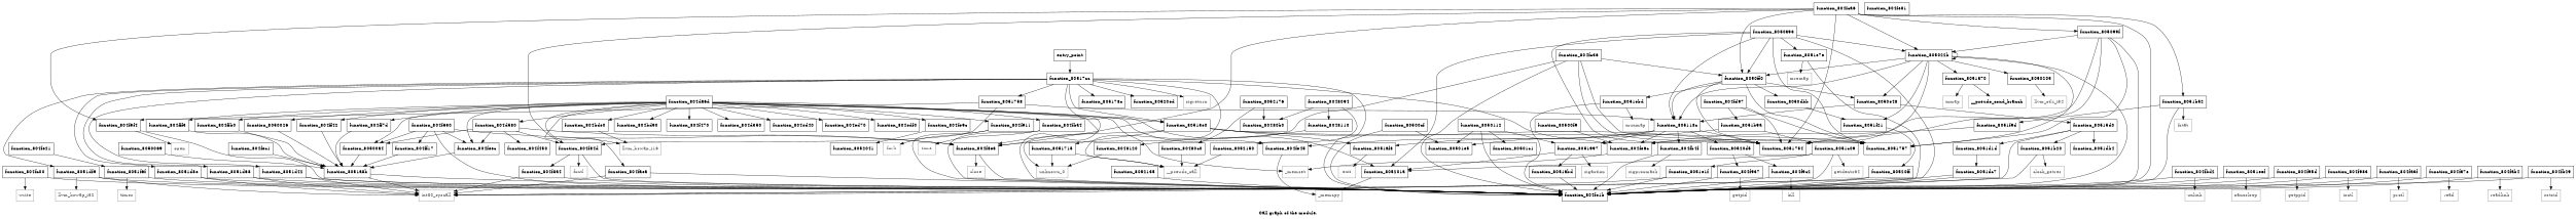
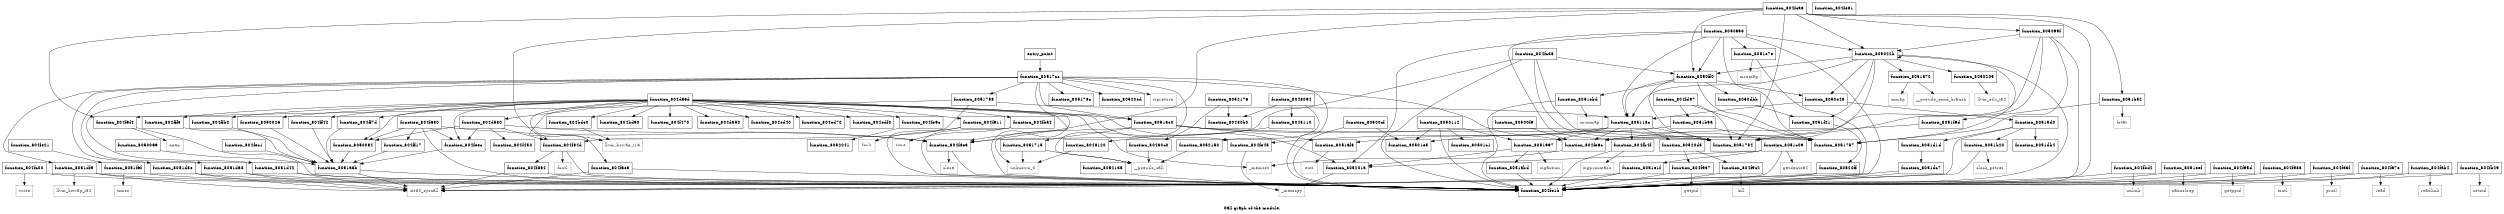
  digraph {
    label="Call graph of the module."
    node [shape=record]
    n1 [label="{function_804fb4f}"]
    n2 [label="{function_804fe1b}"]
    n3 [color=gray50 fontcolor=gray50 label="{sigprocmask}"]
    n4 [label="{function_804fba4}"]
    n5 [color=gray50 fontcolor=gray50 label="{time}"]
    n6 [label="{function_804fc00}"]
    n7 [color=gray50 fontcolor=gray50 label="{write}"]
    n8 [label="{function_8051997}"]
    n9 [label="{function_8051abd}"]
    n10 [label="{function_805201a}"]
    n11 [color=gray50 fontcolor=gray50 label="{sigaction}"]
    n12 [color=gray50 fontcolor=gray50 label="{_memcpy}"]
    n13 [label="{function_804fc36}"]
    n14 [label="{function_8051754}"]
    n15 [label="{function_8051757}"]
    n16 [label="{function_8050ff0}"]
    n17 [label="{function_804f8e3}"]
    n18 [label="{function_805118c}"]
    n19 [label="{function_8050e48}"]
    n20 [label="{function_8050dbb}"]
    n21 [label="{function_8051ebd}"]
    n22 [color=gray50 fontcolor=gray50 label="{close}"]
    n23 [label="{function_8051a8b}"]
    n24 [color=gray50 fontcolor=gray50 label="{int80_syscall}"]
    n25 [label="{function_804fca6}"]
    n26 [label="{function_805022b}"]
    n27 [label="{function_805099f}"]
    n28 [label="{function_8051b52}"]
    n29 [label="{function_804f84d}"]
    n30 [label="{function_804f9f4}"]
    n31 [label="{function_8050205}"]
    n32 [label="{function_8051a70}"]
    n33 [label="{function_8051f21}"]
    n34 [label="{function_804fe6c}"]
    n35 [label="{function_8051f9d}"]
    n36 [color=gray50 fontcolor=gray50 label="{fstat}"]
    n37 [color=gray50 fontcolor=gray50 label="{fcntl}"]
    n38 [label="{function_804f8a4}"]
    n39 [color=gray50 fontcolor=gray50 label="{open}"]
    n40 [label="{function_804fd97}"]
    n41 [label="{function_8051b9a}"]
    n42 [label="{function_804fe45}"]
    n43 [label="{function_8051c09}"]
    n44 [label="{function_804fe21}"]
    n45 [label="{function_8051f6f}"]
    n46 [color=gray50 fontcolor=gray50 label="{times}"]
    n47 [color=gray50 fontcolor=gray50 label="{_memset}"]
    n48 [label="{function_80513e0}"]
    n49 [label="{function_8051715}"]
    n50 [label="{function_8051af8}"]
    n51 [color=gray50 fontcolor=gray50 label="{unknown_0}"]
    n52 [color=gray50 fontcolor=gray50 label="{__pseudo_call}"]
    n53 [color=gray50 fontcolor=gray50 label="{exit}"]
    n54 [label="{function_80501e5}"]
    n55 [label="{function_8050069}"]
    n56 [label="{function_804fe81}"]
    n57 [label="{function_804fe9c}"]
    n58 [label="{function_8052041}"]
    n59 [label="{function_804fec1}"]
    n60 [color=gray50 fontcolor=gray50 label="{llvm_ctlz_i32}"]
    n61 [label="{function_80515d0}"]
    n62 [label="{function_8051b20}"]
    n63 [label="{function_8051d1d}"]
    n64 [label="{function_8051db4}"]
    n65 [color=gray50 fontcolor=gray50 label="{clock_getres}"]
    n66 [label="{function_8051dc7}"]
    n67 [label="{function_80500a4}"]
    n68 [color=gray50 fontcolor=gray50 label="{mmap}"]
-   n69 [color=gray50 fontcolor=black label="{__pseudo_cond_branch}"]
+   n69 [color=gray50 fontcolor=gray50 label="{__pseudo_cond_branch}"]
    n70 [label="{function_80520d5}"]
    n71 [label="{function_80520ff}"]
    n72 [label="{function_80500cf}"]
    n73 [label="{function_80517cc}"]
    n74 [label="{function_8051758}"]
    n75 [label="{function_805178c}"]
    n76 [label="{function_8051d42}"]
    n77 [label="{function_8051d68}"]
    n78 [label="{function_8051d8e}"]
    n79 [label="{function_8051df9}"]
    n80 [label="{function_80520ed}"]
    n81 [color=gray50 fontcolor=gray50 label="{sigreturn}"]
    n82 [color=gray50 fontcolor=gray50 label="{llvm_bswap_i32}"]
    n83 [label="{function_804ff17}"]
    n84 [label="{function_80500f9}"]
    n85 [label="{function_8050a93}"]
    n86 [label="{function_8051e7e}"]
    n87 [color=gray50 fontcolor=gray50 label="{mremap}"]
    n88 [label="{function_8050112}"]
    n89 [label="{function_80501c1}"]
    n90 [label="{function_804fff3}"]
    n91 [label="{function_804f937}"]
    n92 [label="{function_804f9c2}"]
    n93 [label="{function_8050026}"]
    n94 [label="{function_804fbd2}"]
    n95 [color=gray50 fontcolor=gray50 label="{unlink}"]
    n96 [label="{function_804feec}"]
    n97 [label="{function_804ff42}"]
    n98 [label="{function_804ff7d}"]
    n99 [label="{function_804ffb0}"]
    n100 [label="{function_8051e1f}"]
    n101 [color=gray50 fontcolor=gray50 label="{getdents64}"]
    n102 [color=gray50 fontcolor=gray50 label="{munmap}"]
    n103 [label="{function_8051eef}"]
    n104 [color=gray50 fontcolor=gray50 label="{nanosleep}"]
    n105 [color=gray50 fontcolor=gray50 label="{getpid}"]
    n106 [color=gray50 fontcolor=gray50 label="{kill}"]
    n107 [label="{function_8052135}"]
    n108 [label="{function_8052150}"]
    n109 [label="{function_8052176}"]
    n110 [label="{function_80480b0}"]
    n111 [label="{function_80480c0}"]
    n112 [color=gray50 fontcolor=gray50 label="{llvm_bswap_i16}"]
    n113 [color=gray50 fontcolor=gray50 label="{fork}"]
    n114 [color=gray50 fontcolor=gray50 label="{getppid}"]
    n115 [color=gray50 fontcolor=gray50 label="{ioctl}"]
    n116 [color=gray50 fontcolor=gray50 label="{prctl}"]
    n117 [color=gray50 fontcolor=gray50 label="{read}"]
    n118 [color=gray50 fontcolor=gray50 label="{readlink}"]
    n119 [color=gray50 fontcolor=gray50 label="{setsid}"]
    n120 [label="{function_8048094}"]
    n121 [label="{function_8048110}"]
    n122 [label="{function_8048120}"]
    n123 [label="{entry_point}"]
    n124 [label="{function_804bd90}"]
    n125 [label="{function_804f470}"]
    n126 [label="{function_804bde0}"]
    n127 [label="{function_804d350}"]
    n128 [label="{function_804d580}"]
    n129 [label="{function_804f450}"]
    n130 [label="{function_804da6d}"]
    n131 [label="{function_804ed40}"]
    n132 [label="{function_804ed70}"]
    n133 [label="{function_804edf0}"]
    n134 [label="{function_804f911}"]
    n135 [label="{function_804faea}"]
    n136 [label="{function_804f630}"]
    n137 [label="{function_804f95d}"]
    n138 [label="{function_804f983}"]
    n139 [label="{function_804fa3f}"]
    n140 [label="{function_804fa7e}"]
    n141 [label="{function_804fab4}"]
    n142 [label="{function_804fb29}"]
    n1 -> n2
    n1 -> n3
    n4 -> n2
    n4 -> n5
    n6 -> n2
    n6 -> n7
    n8 -> n9
    n8 -> n10
    n8 -> n11
    n9 -> n2
    n10 -> n12
    n13 -> n2
    n13 -> n14
    n13 -> n15
    n13 -> n16
    n13 -> n17
    n16 -> n14
    n16 -> n15
    n16 -> n18
    n16 -> n19
    n16 -> n20
    n16 -> n21
    n17 -> n2
    n17 -> n22
    n18 -> n1
    n18 -> n8
    n18 -> n14
    n18 -> n34
    n18 -> n50
    n18 -> n54
    n18 -> n70
    n19 -> n18
    n19 -> n61
    n20 -> n33
    n21 -> n2
    n21 -> n102
    n23 -> n2
    n23 -> n24
    n25 -> n2
    n25 -> n14
    n25 -> n16
    n25 -> n17
    n25 -> n26
    n25 -> n27
    n25 -> n28
    n25 -> n29
    n25 -> n30
    n26 -> n2
    n26 -> n14
    n26 -> n15
    n26 -> n16
    n26 -> n18
    n26 -> n19
    n26 -> n26
    n26 -> n31
    n26 -> n32
    n26 -> n33
    n27 -> n2
    n27 -> n14
    n27 -> n15
    n27 -> n26
    n27 -> n34
-   n28 -> n2
    n28 -> n35
    n28 -> n36
    n29 -> n2
    n29 -> n37
    n29 -> n38
    n30 -> n2
    n30 -> n39
    n31 -> n60
    n32 -> n68
    n32 -> n69
    n33 -> n71
    n34 -> n47
    n35 -> n34
    n38 -> n2
    n38 -> n24
    n40 -> n14
    n40 -> n15
    n40 -> n41
    n41 -> n42
    n41 -> n43
    n42 -> n12
    n43 -> n2
    n43 -> n10
    n43 -> n100
    n43 -> n101
    n44 -> n45
    n45 -> n2
    n45 -> n46
    n48 -> n14
    n48 -> n15
    n48 -> n49
    n48 -> n50
    n48 -> n51
    n49 -> n51
    n49 -> n52
    n50 -> n53
    n55 -> n23
    n57 -> n58
    n59 -> n23
    n61 -> n2
    n61 -> n62
    n61 -> n63
    n61 -> n64
    n62 -> n2
    n62 -> n65
    n63 -> n66
    n66 -> n2
    n66 -> n24
    n67 -> n23
    n70 -> n91
    n70 -> n92
    n71 -> n2
    n71 -> n24
    n72 -> n2
    n72 -> n54
    n73 -> n2
    n73 -> n10
    n73 -> n34
    n73 -> n48
    n73 -> n52
    n73 -> n74
    n73 -> n75
    n73 -> n76
    n73 -> n77
    n73 -> n78
    n73 -> n79
    n73 -> n80
    n73 -> n81
    n74 -> n18
    n74 -> n29
    n74 -> n30
    n76 -> n2
    n76 -> n24
    n77 -> n2
    n77 -> n24
    n78 -> n2
    n78 -> n24
    n79 -> n2
    n79 -> n24
    n79 -> n82
    n83 -> n23
    n84 -> n34
    n85 -> n2
    n85 -> n10
    n85 -> n14
    n85 -> n15
    n85 -> n16
    n85 -> n18
    n85 -> n26
    n85 -> n86
    n86 -> n2
    n86 -> n87
    n88 -> n2
    n88 -> n8
    n88 -> n54
    n88 -> n89
    n90 -> n23
    n91 -> n2
    n91 -> n105
    n92 -> n2
    n92 -> n106
    n93 -> n23
    n94 -> n2
    n94 -> n95
    n96 -> n23
    n97 -> n23
    n98 -> n23
    n99 -> n23
    n100 -> n2
    n100 -> n24
    n103 -> n2
    n103 -> n104
    n107 -> n2
    n108 -> n52
    n109 -> n110
    n109 -> n111
    n111 -> n52
    n120 -> n108
    n120 -> n110
    n120 -> n121
    n121 -> n122
    n122 -> n51
    n123 -> n73
    n126 -> n112
    n128 -> n17
    n128 -> n29
    n128 -> n67
    n128 -> n96
    n128 -> n129
    n130 -> n2
    n130 -> n4
    n130 -> n17
    n130 -> n42
    n130 -> n47
    n130 -> n48
    n130 -> n57
    n130 -> n67
    n130 -> n90
    n130 -> n93
    n130 -> n96
    n130 -> n97
    n130 -> n98
    n130 -> n99
    n130 -> n112
    n130 -> n124
    n130 -> n125
    n130 -> n126
    n130 -> n127
    n130 -> n128
    n130 -> n131
    n130 -> n132
    n130 -> n133
    n130 -> n134
    n130 -> n135
    n134 -> n2
    n134 -> n113
    n135 -> n2
    n135 -> n24
    n136 -> n2
    n136 -> n17
    n136 -> n67
    n136 -> n83
    n136 -> n96
    n137 -> n2
    n137 -> n114
    n138 -> n2
    n138 -> n115
    n139 -> n2
    n139 -> n116
    n140 -> n2
    n140 -> n117
    n141 -> n2
    n141 -> n118
    n142 -> n2
    n142 -> n119
  }
